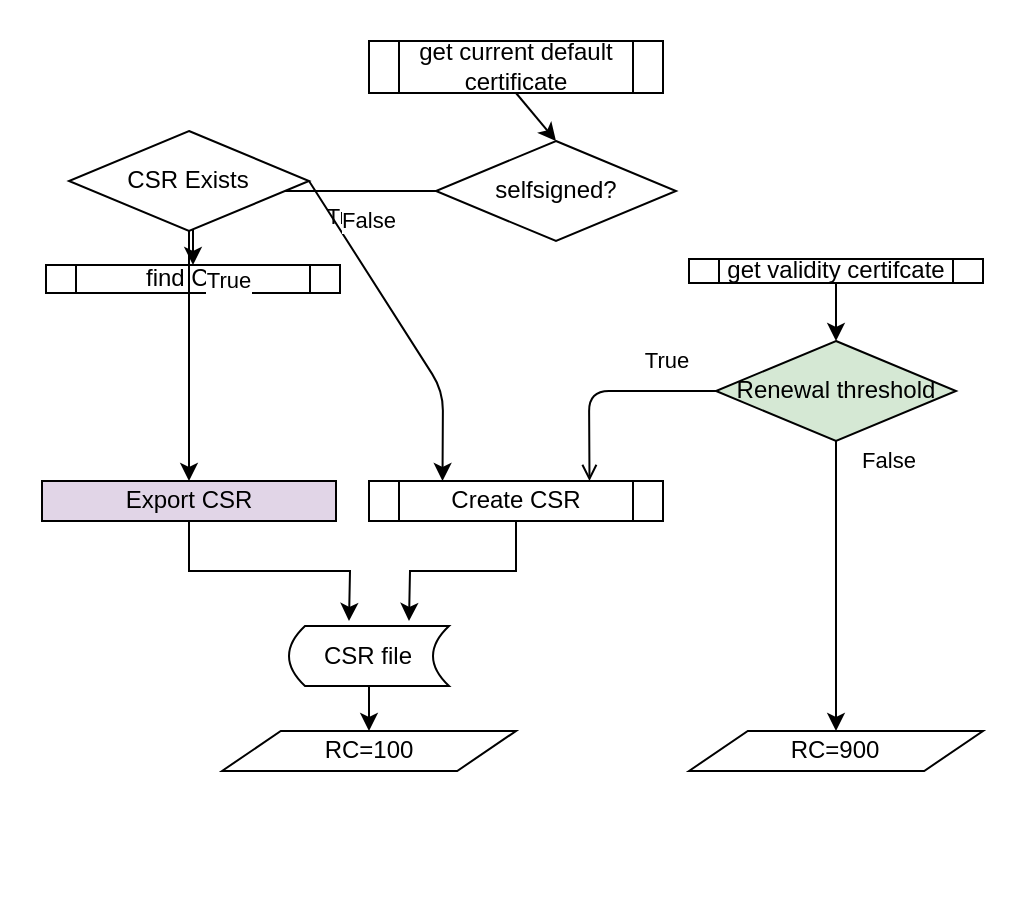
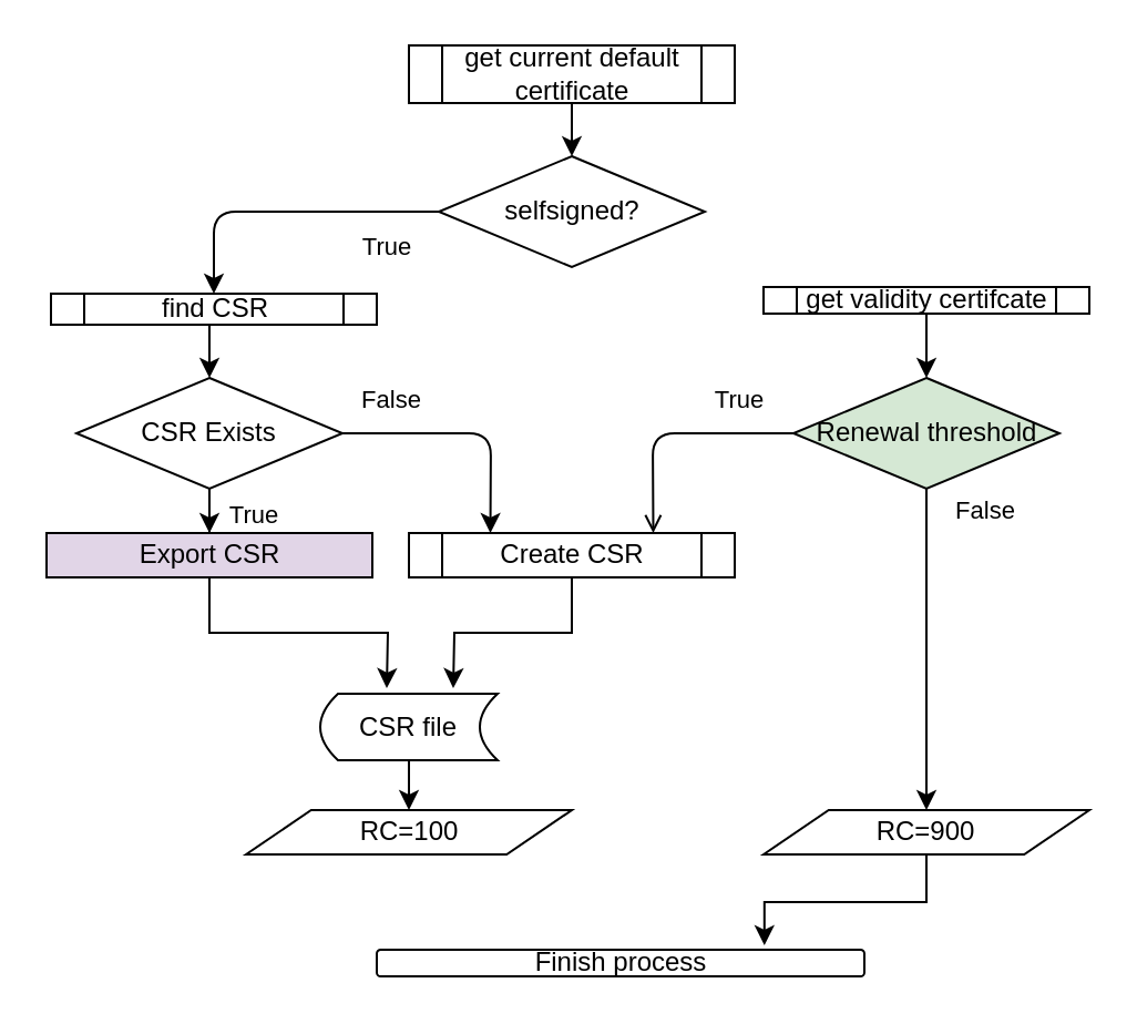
  <mxCell id="0" />
  <mxCell id="1" parent="0" />
  <mxCell id="2" value="get current default certificate" style="shape=process;whiteSpace=wrap;html=1;backgroundOutline=1;" vertex="1" parent="1"><mxGeometry x="184" y="20" width="147" height="26" as="geometry" /></mxCell>
- <mxCell id="3" value="selfsigned?" style="rhombus;whiteSpace=wrap;html=1;resizeWidth=0;resizeHeight=0;resizable=0;aspect=fixed;" vertex="1" parent="1"><mxGeometry x="217.5" y="70" width="120" height="50" as="geometry" /></mxCell>
+ <mxCell id="3" value="selfsigned?" style="rhombus;whiteSpace=wrap;html=1;resizeWidth=0;resizeHeight=0;resizable=0;aspect=fixed;" vertex="1" parent="1"><mxGeometry x="197.5" y="70" width="120" height="50" as="geometry" /></mxCell>
  <mxCell id="4" value="get validity certifcate" style="shape=process;whiteSpace=wrap;html=1;backgroundOutline=1;" vertex="1" parent="1"><mxGeometry x="344" y="129" width="147" height="12" as="geometry" /></mxCell>
  <mxCell id="5" value="" style="edgeStyle=orthogonalEdgeStyle;rounded=0;orthogonalLoop=1;jettySize=auto;html=1;entryX=0.5;entryY=0;entryDx=0;entryDy=0;" edge="1" parent="1" source="6" target="10"><mxGeometry relative="1" as="geometry"><mxPoint x="96" y="246" as="targetPoint" /><Array as="points"><mxPoint x="94" y="170" /><mxPoint x="94" y="170" /></Array></mxGeometry></mxCell>
  <mxCell id="6" value="find CSR" style="shape=process;whiteSpace=wrap;html=1;backgroundOutline=1;" vertex="1" parent="1"><mxGeometry x="22.5" y="132" width="147" height="14" as="geometry" /></mxCell>
  <mxCell id="7" value="" style="endArrow=classic;html=1;entryX=0.5;entryY=0;entryDx=0;entryDy=0;exitX=0.5;exitY=1;exitDx=0;exitDy=0;" edge="1" parent="1" source="2" target="3"><mxGeometry width="50" height="50" relative="1" as="geometry"><mxPoint x="34" y="440" as="sourcePoint" /><mxPoint x="84" y="390" as="targetPoint" /></mxGeometry></mxCell>
  <mxCell id="8" value="True" style="endArrow=classic;html=1;exitX=0;exitY=0.5;exitDx=0;exitDy=0;" edge="1" parent="1" source="3"><mxGeometry x="0.682" y="78" width="50" height="50" relative="1" as="geometry"><mxPoint x="192.5" y="111" as="sourcePoint" /><mxPoint x="96" y="132" as="targetPoint" /><Array as="points"><mxPoint x="96" y="95" /></Array><mxPoint y="1" as="offset" /></mxGeometry></mxCell>
  <mxCell id="9" value="True" style="edgeStyle=orthogonalEdgeStyle;rounded=0;orthogonalLoop=1;jettySize=auto;html=1;exitX=0.5;exitY=1;exitDx=0;exitDy=0;" edge="1" parent="1" source="10" target="19"><mxGeometry x="-0.6" y="20" relative="1" as="geometry"><mxPoint as="offset" /></mxGeometry></mxCell>
- <mxCell id="10" value="CSR Exists" style="rhombus;whiteSpace=wrap;html=1;aspect=fixed;" vertex="1" parent="1"><mxGeometry x="34" y="65" width="120" height="50" as="geometry" /></mxCell>
+ <mxCell id="10" value="CSR Exists" style="rhombus;whiteSpace=wrap;html=1;aspect=fixed;" vertex="1" parent="1"><mxGeometry x="34" y="170" width="120" height="50" as="geometry" /></mxCell>
  <mxCell id="11" value="False" style="edgeStyle=orthogonalEdgeStyle;rounded=0;orthogonalLoop=1;jettySize=auto;html=1;exitX=0.5;exitY=1;exitDx=0;exitDy=0;entryX=0.5;entryY=0;entryDx=0;entryDy=0;" edge="1" parent="1" source="12" target="25"><mxGeometry x="-0.862" y="26" relative="1" as="geometry"><mxPoint as="offset" /></mxGeometry></mxCell>
  <mxCell id="12" value="Renewal threshold" style="rhombus;whiteSpace=wrap;html=1;aspect=fixed;fillColor=#d5e8d4;" vertex="1" parent="1"><mxGeometry x="357.5" y="170" width="120" height="50" as="geometry" /></mxCell>
  <mxCell id="13" style="edgeStyle=orthogonalEdgeStyle;rounded=0;orthogonalLoop=1;jettySize=auto;html=1;exitX=0.5;exitY=1;exitDx=0;exitDy=0;" edge="1" parent="1" source="14"><mxGeometry relative="1" as="geometry"><mxPoint x="204" y="310" as="targetPoint" /></mxGeometry></mxCell>
  <mxCell id="14" value="Create CSR" style="shape=process;whiteSpace=wrap;html=1;backgroundOutline=1;" vertex="1" parent="1"><mxGeometry x="184" y="240" width="147" height="20" as="geometry" /></mxCell>
  <mxCell id="15" value="" style="endArrow=classic;html=1;entryX=0.5;entryY=0;entryDx=0;entryDy=0;exitX=0.5;exitY=1;exitDx=0;exitDy=0;" edge="1" parent="1" source="4" target="12"><mxGeometry width="50" height="50" relative="1" as="geometry"><mxPoint x="329" y="210" as="sourcePoint" /><mxPoint x="379" y="160" as="targetPoint" /></mxGeometry></mxCell>
  <mxCell id="16" value="False" style="endArrow=classic;html=1;entryX=0.25;entryY=0;entryDx=0;entryDy=0;exitX=1;exitY=0.5;exitDx=0;exitDy=0;" edge="1" parent="1" source="10" target="14"><mxGeometry x="-0.608" y="15" width="50" height="50" relative="1" as="geometry"><mxPoint x="24" y="340" as="sourcePoint" /><mxPoint x="74" y="290" as="targetPoint" /><Array as="points"><mxPoint x="221" y="195" /></Array><mxPoint as="offset" /></mxGeometry></mxCell>
  <mxCell id="17" value="True" style="endArrow=open;html=1;entryX=0.75;entryY=0;entryDx=0;entryDy=0;exitX=0;exitY=0.5;exitDx=0;exitDy=0;" edge="1" parent="1" source="12" target="14"><mxGeometry x="-0.523" y="-15" width="50" height="50" relative="1" as="geometry"><mxPoint x="24" y="340" as="sourcePoint" /><mxPoint x="74" y="290" as="targetPoint" /><Array as="points"><mxPoint x="294" y="195" /></Array><mxPoint x="1" as="offset" /></mxGeometry></mxCell>
  <mxCell id="18" style="edgeStyle=orthogonalEdgeStyle;rounded=0;orthogonalLoop=1;jettySize=auto;html=1;exitX=0.5;exitY=1;exitDx=0;exitDy=0;" edge="1" parent="1" source="19"><mxGeometry relative="1" as="geometry"><mxPoint x="174" y="310" as="targetPoint" /></mxGeometry></mxCell>
  <mxCell id="19" value="Export CSR" style="whiteSpace=wrap;html=1;backgroundOutline=1;fillColor=#e1d5e7;" vertex="1" parent="1"><mxGeometry x="20.5" y="240" width="147" height="20" as="geometry" /></mxCell>
+ <mxCell id="20" value="Finish process" style="rounded=1;whiteSpace=wrap;html=1;" vertex="1" parent="1"><mxGeometry x="169.5" y="428" width="220" height="12" as="geometry" /></mxCell>
  <mxCell id="21" style="edgeStyle=orthogonalEdgeStyle;rounded=0;orthogonalLoop=1;jettySize=auto;html=1;exitX=0.5;exitY=1;exitDx=0;exitDy=0;entryX=0.5;entryY=0;entryDx=0;entryDy=0;" edge="1" parent="1" source="22" target="23"><mxGeometry relative="1" as="geometry" /></mxCell>
  <mxCell id="22" value="CSR file" style="shape=dataStorage;whiteSpace=wrap;html=1;" vertex="1" parent="1"><mxGeometry x="144" y="312.5" width="80" height="30" as="geometry" /></mxCell>
  <mxCell id="23" value="RC=100" style="shape=parallelogram;perimeter=parallelogramPerimeter;whiteSpace=wrap;html=1;" vertex="1" parent="1"><mxGeometry x="110.5" y="365" width="147" height="20" as="geometry" /></mxCell>
+ <mxCell id="24" style="edgeStyle=orthogonalEdgeStyle;rounded=0;orthogonalLoop=1;jettySize=auto;html=1;entryX=0.795;entryY=-0.167;entryDx=0;entryDy=0;entryPerimeter=0;exitX=0.5;exitY=1;exitDx=0;exitDy=0;" edge="1" parent="1" source="25" target="20"><mxGeometry relative="1" as="geometry"><mxPoint x="418" y="410" as="sourcePoint" /></mxGeometry></mxCell>
  <mxCell id="25" value="RC=900" style="shape=parallelogram;perimeter=parallelogramPerimeter;whiteSpace=wrap;html=1;" vertex="1" parent="1"><mxGeometry x="344" y="365" width="147" height="20" as="geometry" /></mxCell>
